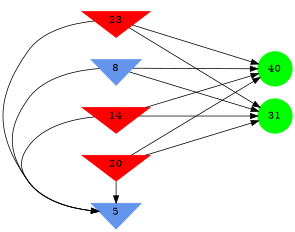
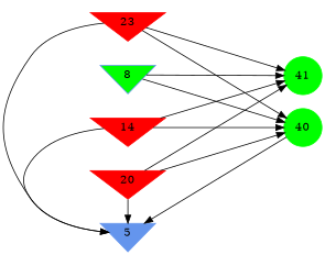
  digraph {
    rankdir=LR
    ranksep=2.0
    node [color=red shape=invtriangle style=filled]
    5 [color=cornflowerblue]
-   8 [color=cornflowerblue]
+   8 [color=cornflowerblue fillcolor=green]
    14
    20
    23
    n6 [color=green label=40 shape=circle]
-   31 [color=green shape=circle]
+   31 [color=green shape=circle label=41]
    subgraph sub_1 {
      rank=same
      5
      8
      14
      20
      23
    }
    subgraph sub_2 {
      rank=same
    }
    subgraph sub_3 {
      rank=same
      n6
      31
    }
-   8 -> 5
+   n6 -> 5
    8 -> n6
    8 -> 31
    14 -> 5
    14 -> n6
    14 -> 31
    20 -> 5
    20 -> n6
    20 -> 31
    23 -> 5
    23 -> n6
    23 -> 31
  }
